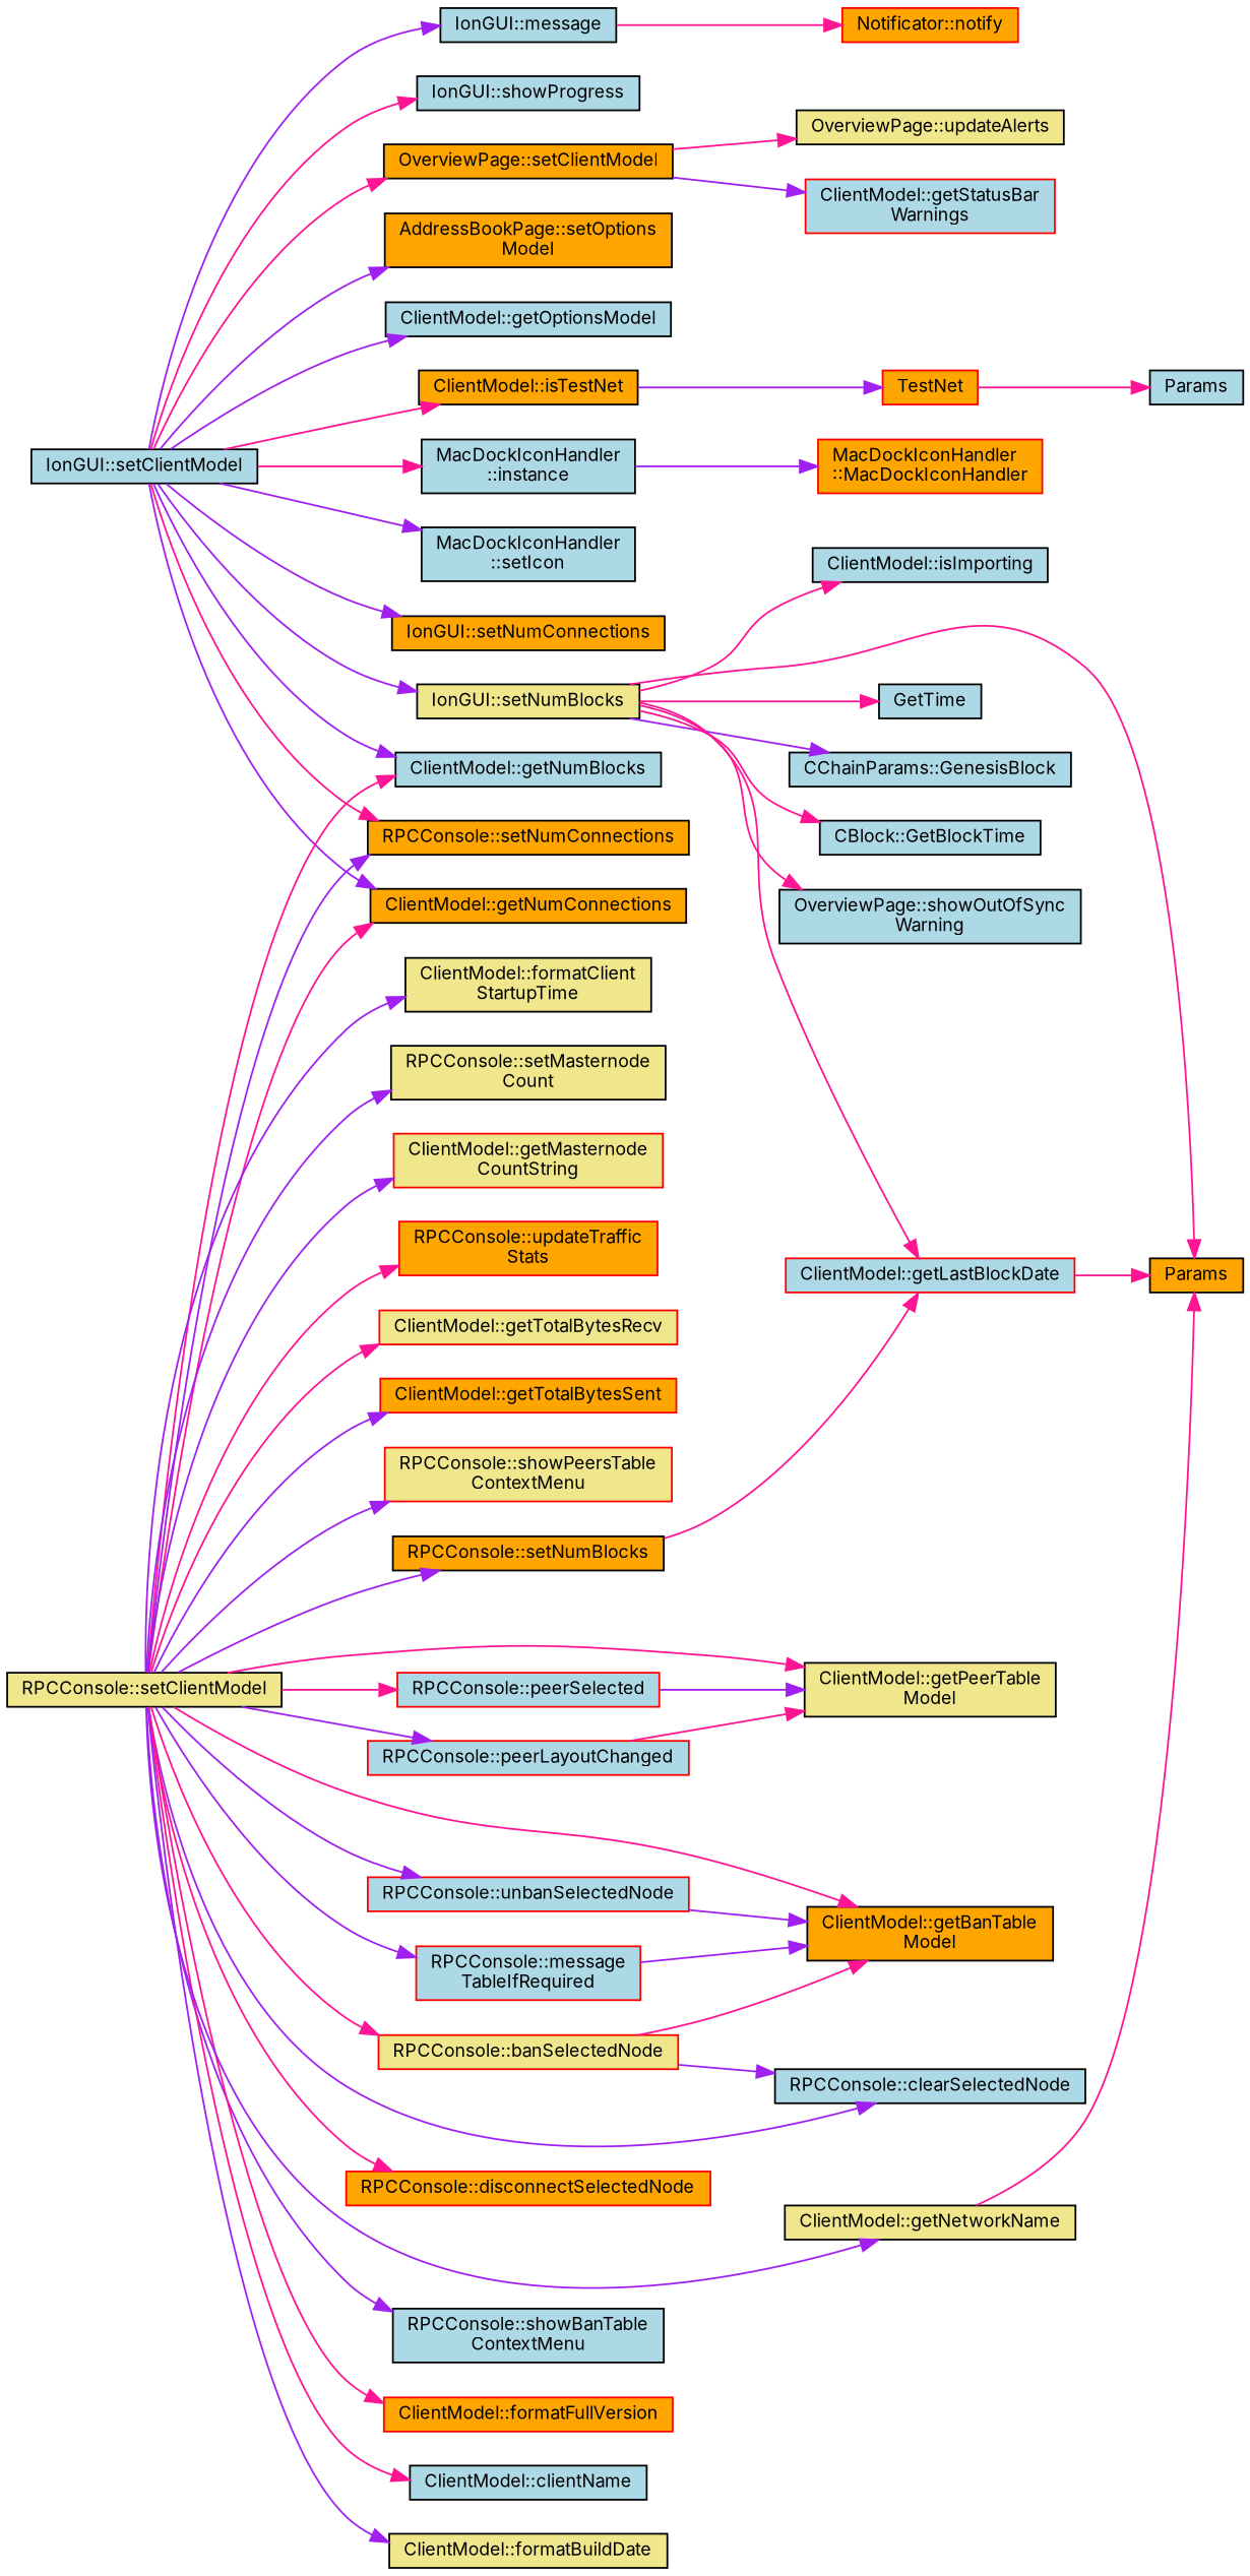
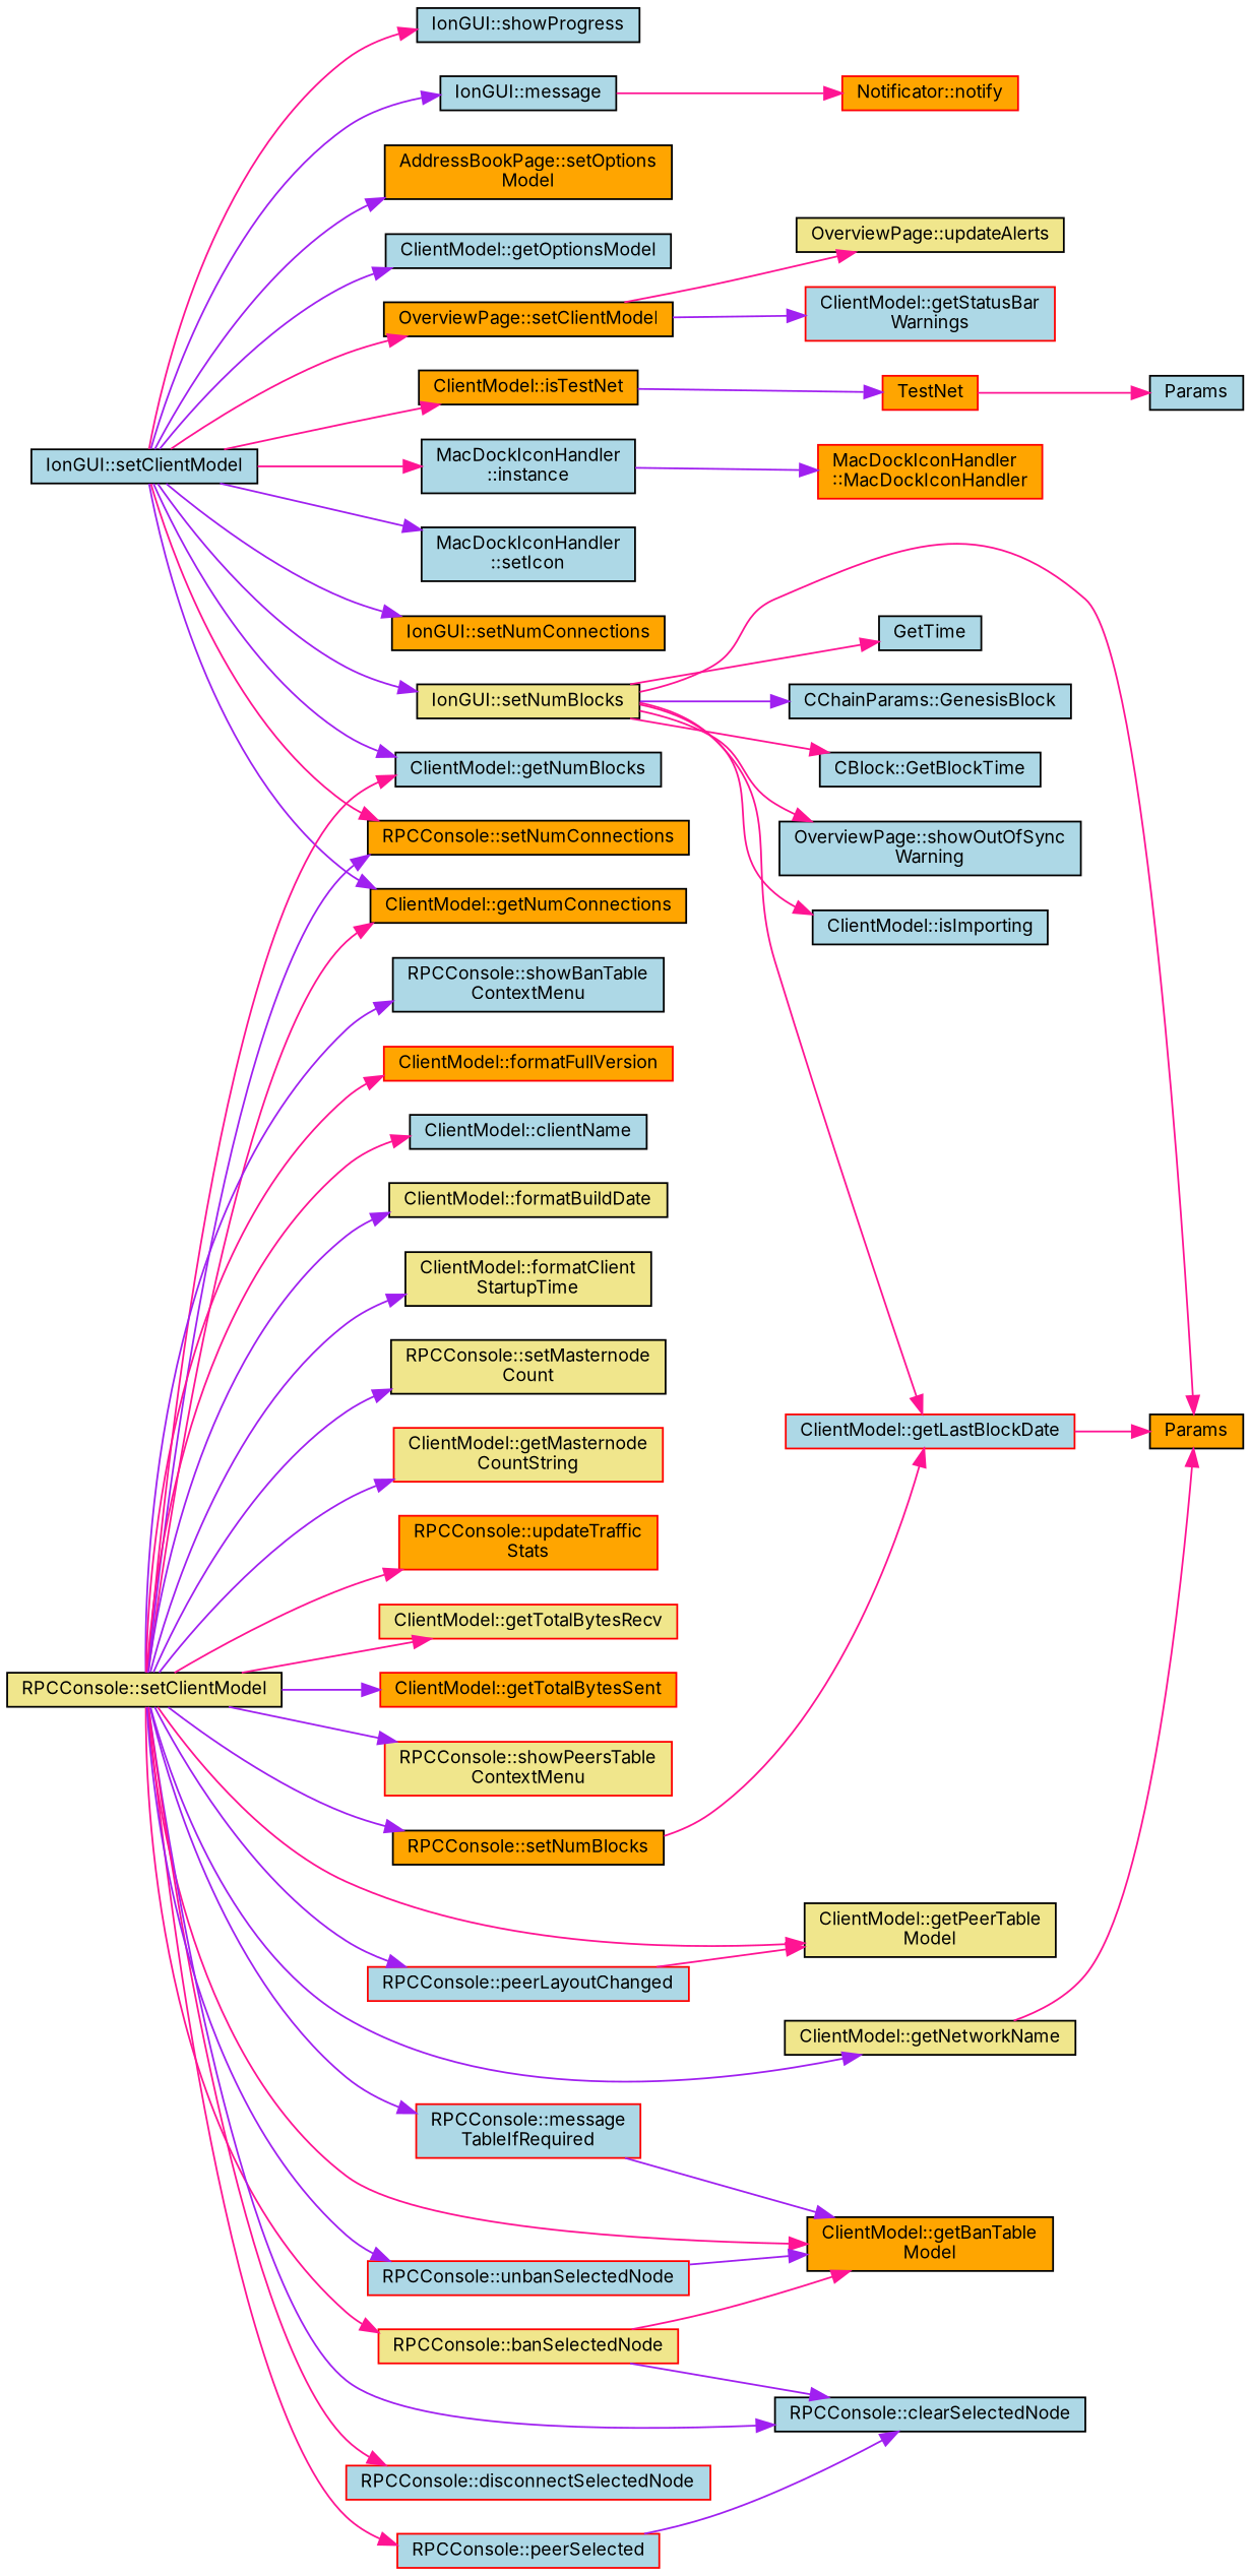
  digraph {
    fontname=Inter
    rankdir=LR
    node [color=black fillcolor=lightblue fontname=Inter fontsize=10 shape=record style=filled]
    edge [color=deeppink fontname=Inter fontsize=10 labelfontname=Helvetica labelfontsize=10 style=solid]
    n1 [fontcolor=black height=0.2 label="IonGUI::setClientModel" width=0.4]
    n2 [fillcolor=orange height=0.2 label="ClientModel::isTestNet" width=0.4]
    n3 [height=0.2 label="MacDockIconHandler\l::instance" width=0.4]
    n4 [height=0.2 label="MacDockIconHandler\l::setIcon" width=0.4]
    n5 [fillcolor=orange height=0.2 label="IonGUI::setNumConnections" width=0.4]
    n6 [fillcolor=orange height=0.2 label="ClientModel::getNumConnections" width=0.4]
    n7 [fillcolor=khaki height=0.2 label="IonGUI::setNumBlocks" width=0.4]
    n8 [height=0.2 label="ClientModel::getNumBlocks" width=0.4]
    n9 [height=0.2 label="IonGUI::message" width=0.4]
    n10 [height=0.2 label="IonGUI::showProgress" width=0.4]
    n11 [fillcolor=orange height=0.2 label="OverviewPage::setClientModel" width=0.4]
    n12 [fillcolor=orange height=0.2 label="AddressBookPage::setOptions\lModel" width=0.4]
    n13 [height=0.2 label="ClientModel::getOptionsModel" width=0.4]
    n14 [fillcolor=orange height=0.2 label="RPCConsole::setNumConnections" width=0.4]
    n15 [color=red fillcolor=orange height=0.2 label=TestNet width=0.4]
    n16 [color=red fillcolor=orange height=0.2 label="MacDockIconHandler\l::MacDockIconHandler" width=0.4]
    n17 [color=red height=0.2 label="ClientModel::getLastBlockDate" width=0.4]
    n18 [fillcolor=orange height=0.2 label=Params width=0.4]
    n19 [height=0.2 label=GetTime width=0.4]
    n20 [height=0.2 label="CChainParams::GenesisBlock" width=0.4]
    n21 [height=0.2 label="CBlock::GetBlockTime" width=0.4]
    n22 [height=0.2 label="OverviewPage::showOutOfSync\lWarning" width=0.4]
    n23 [height=0.2 label="ClientModel::isImporting" width=0.4]
    n24 [color=red fillcolor=orange height=0.2 label="Notificator::notify" width=0.4]
    n25 [fillcolor=khaki height=0.2 label="OverviewPage::updateAlerts" width=0.4]
    n26 [color=red height=0.2 label="ClientModel::getStatusBar\lWarnings" width=0.4]
    n27 [fillcolor=khaki height=0.2 label="RPCConsole::setClientModel" width=0.4]
    n28 [fillcolor=khaki height=0.2 label="ClientModel::getPeerTable\lModel" width=0.4]
    n29 [fillcolor=orange height=0.2 label="ClientModel::getBanTable\lModel" width=0.4]
    n30 [fillcolor=orange height=0.2 label="RPCConsole::setNumBlocks" width=0.4]
    n31 [fillcolor=khaki height=0.2 label="RPCConsole::setMasternode\lCount" width=0.4]
    n32 [color=red fillcolor=khaki height=0.2 label="ClientModel::getMasternode\lCountString" width=0.4]
    n33 [color=red fillcolor=orange height=0.2 label="RPCConsole::updateTraffic\lStats" width=0.4]
    n34 [color=red fillcolor=khaki height=0.2 label="ClientModel::getTotalBytesRecv" width=0.4]
    n35 [color=red fillcolor=orange height=0.2 label="ClientModel::getTotalBytesSent" width=0.4]
    n36 [color=red fillcolor=khaki height=0.2 label="RPCConsole::banSelectedNode" width=0.4]
    n37 [height=0.2 label="RPCConsole::clearSelectedNode" width=0.4]
    n38 [color=red fillcolor=khaki height=0.2 label="RPCConsole::showPeersTable\lContextMenu" width=0.4]
-   n39 [color=red fillcolor=orange height=0.2 label="RPCConsole::disconnectSelectedNode" width=0.4]
+   n39 [color=red height=0.2 label="RPCConsole::disconnectSelectedNode" width=0.4]
    n40 [color=red height=0.2 label="RPCConsole::peerSelected" width=0.4]
    n41 [color=red height=0.2 label="RPCConsole::peerLayoutChanged" width=0.4]
    n42 [height=0.2 label="RPCConsole::showBanTable\lContextMenu" width=0.4]
    n43 [color=red height=0.2 label="RPCConsole::unbanSelectedNode" width=0.4]
    n44 [color=red height=0.2 label="RPCConsole::message\lTableIfRequired" width=0.4]
    n45 [color=red fillcolor=orange height=0.2 label="ClientModel::formatFullVersion" width=0.4]
    n46 [height=0.2 label="ClientModel::clientName" width=0.4]
    n47 [fillcolor=khaki height=0.2 label="ClientModel::formatBuildDate" width=0.4]
    n48 [fillcolor=khaki height=0.2 label="ClientModel::formatClient\lStartupTime" width=0.4]
    n49 [fillcolor=khaki height=0.2 label="ClientModel::getNetworkName" width=0.4]
    n50 [height=0.2 label=Params width=0.4]
    n1 -> n2
    n1 -> n3
    n1 -> n4 [color=purple]
    n1 -> n5 [color=purple]
    n1 -> n6 [color=purple]
    n1 -> n7 [color=purple]
    n1 -> n8 [color=purple]
    n1 -> n9 [color=purple]
    n1 -> n10
    n1 -> n11
    n1 -> n12 [color=purple]
    n1 -> n13 [color=purple]
    n1 -> n14
    n2 -> n15 [color=purple]
    n3 -> n16 [color=purple]
    n7 -> n17
    n7 -> n18
    n7 -> n19
    n7 -> n20 [color=purple]
    n7 -> n21
    n7 -> n22
    n7 -> n23
    n9 -> n24
    n11 -> n25
    n11 -> n26 [color=purple]
    n15 -> n50
    n17 -> n18
    n27 -> n6
    n27 -> n8
    n27 -> n14 [color=purple]
    n27 -> n28
    n27 -> n29
    n27 -> n30 [color=purple]
    n27 -> n31 [color=purple]
    n27 -> n32 [color=purple]
    n27 -> n33
    n27 -> n34
    n27 -> n35 [color=purple]
    n27 -> n36
    n27 -> n37 [color=purple]
    n27 -> n38 [color=purple]
    n27 -> n39
    n27 -> n40
    n27 -> n41 [color=purple]
    n27 -> n42 [color=purple]
    n27 -> n43 [color=purple]
    n27 -> n44 [color=purple]
    n27 -> n45
    n27 -> n46
    n27 -> n47 [color=purple]
    n27 -> n48 [color=purple]
    n27 -> n49 [color=purple]
    n30 -> n17
    n36 -> n29
    n36 -> n37 [color=purple]
-   n40 -> n28 [color=purple]
+   n40 -> n37 [color=purple]
    n41 -> n28
    n43 -> n29 [color=purple]
    n44 -> n29 [color=purple]
    n49 -> n18
  }
